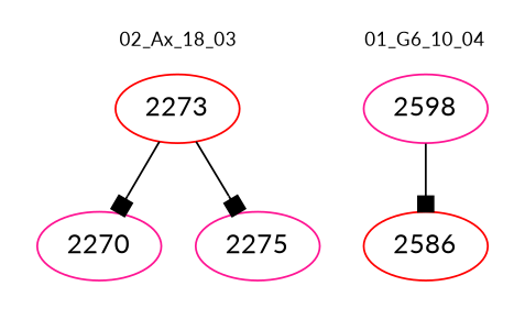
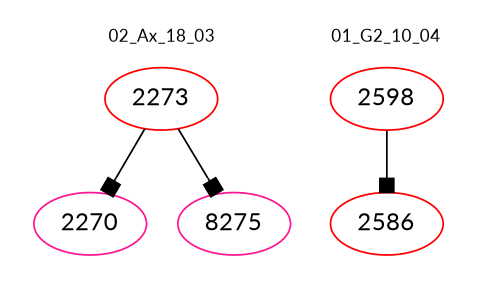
  digraph {
    fontname=Lato
    node [color=deeppink fontname=Lato]
    edge [arrowhead=box color=black fontname=Lato]
    n1 [color=red label=2273]
    n2 [label=2270]
-   n3 [label=2275]
-   n4 [label=2598]
+   n3 [label=8275]
+   n4 [color=red label=2598]
    n5 [color=red label=2586]
    subgraph cluster_1 {
      color=white
      fontsize=10
      label="02_Ax_18_03"
      n1
      n2
      n3
    }
    subgraph cluster_2 {
      color=white
      fontsize=10
-     label="01_G6_10_04"
+     label="01_G2_10_04"
      n4
      n5
    }
    n1 -> n2
    n1 -> n3
    n4 -> n5
  }
